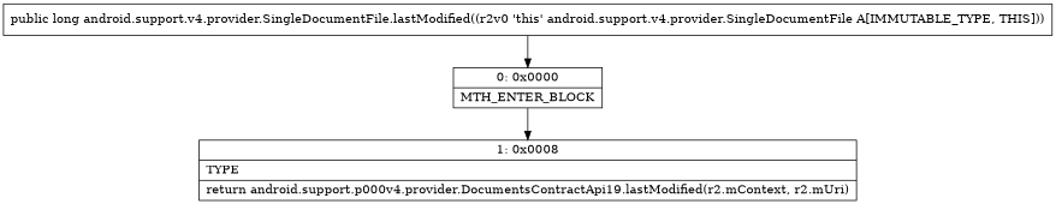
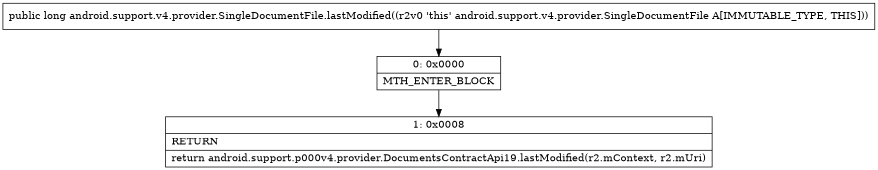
  digraph {
    node [shape=record]
    n1 [label="{0\:\ 0x0000|MTH_ENTER_BLOCK\l}"]
-   n2 [label="{1\:\ 0x0008|TYPE\l|return android.support.p000v4.provider.DocumentsContractApi19.lastModified(r2.mContext, r2.mUri)\l}"]
+   n2 [label="{1\:\ 0x0008|RETURN\l|return android.support.p000v4.provider.DocumentsContractApi19.lastModified(r2.mContext, r2.mUri)\l}"]
    n3 [label="{public long android.support.v4.provider.SingleDocumentFile.lastModified((r2v0 'this' android.support.v4.provider.SingleDocumentFile A[IMMUTABLE_TYPE, THIS])) }"]
    n1 -> n2
    n3 -> n1
  }
